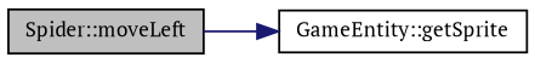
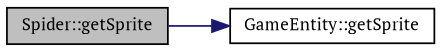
  digraph {
    rankdir=LR
    fontname="PT Serif"
    node [color=black fontname="PT Serif" fontsize=10 shape=record style=filled]
-   n1 [fillcolor=grey75 fontcolor=black height=0.2 label="Spider::moveLeft" width=0.4]
+   n1 [fillcolor=grey75 fontcolor=black height=0.2 label="Spider::getSprite" width=0.4]
    n2 [fillcolor=white height=0.2 label="GameEntity::getSprite" width=0.4]
    n1 -> n2 [color=midnightblue fontname="PT Serif" fontsize=10 labelfontname=Helvetica labelfontsize=10 style=solid]
  }
